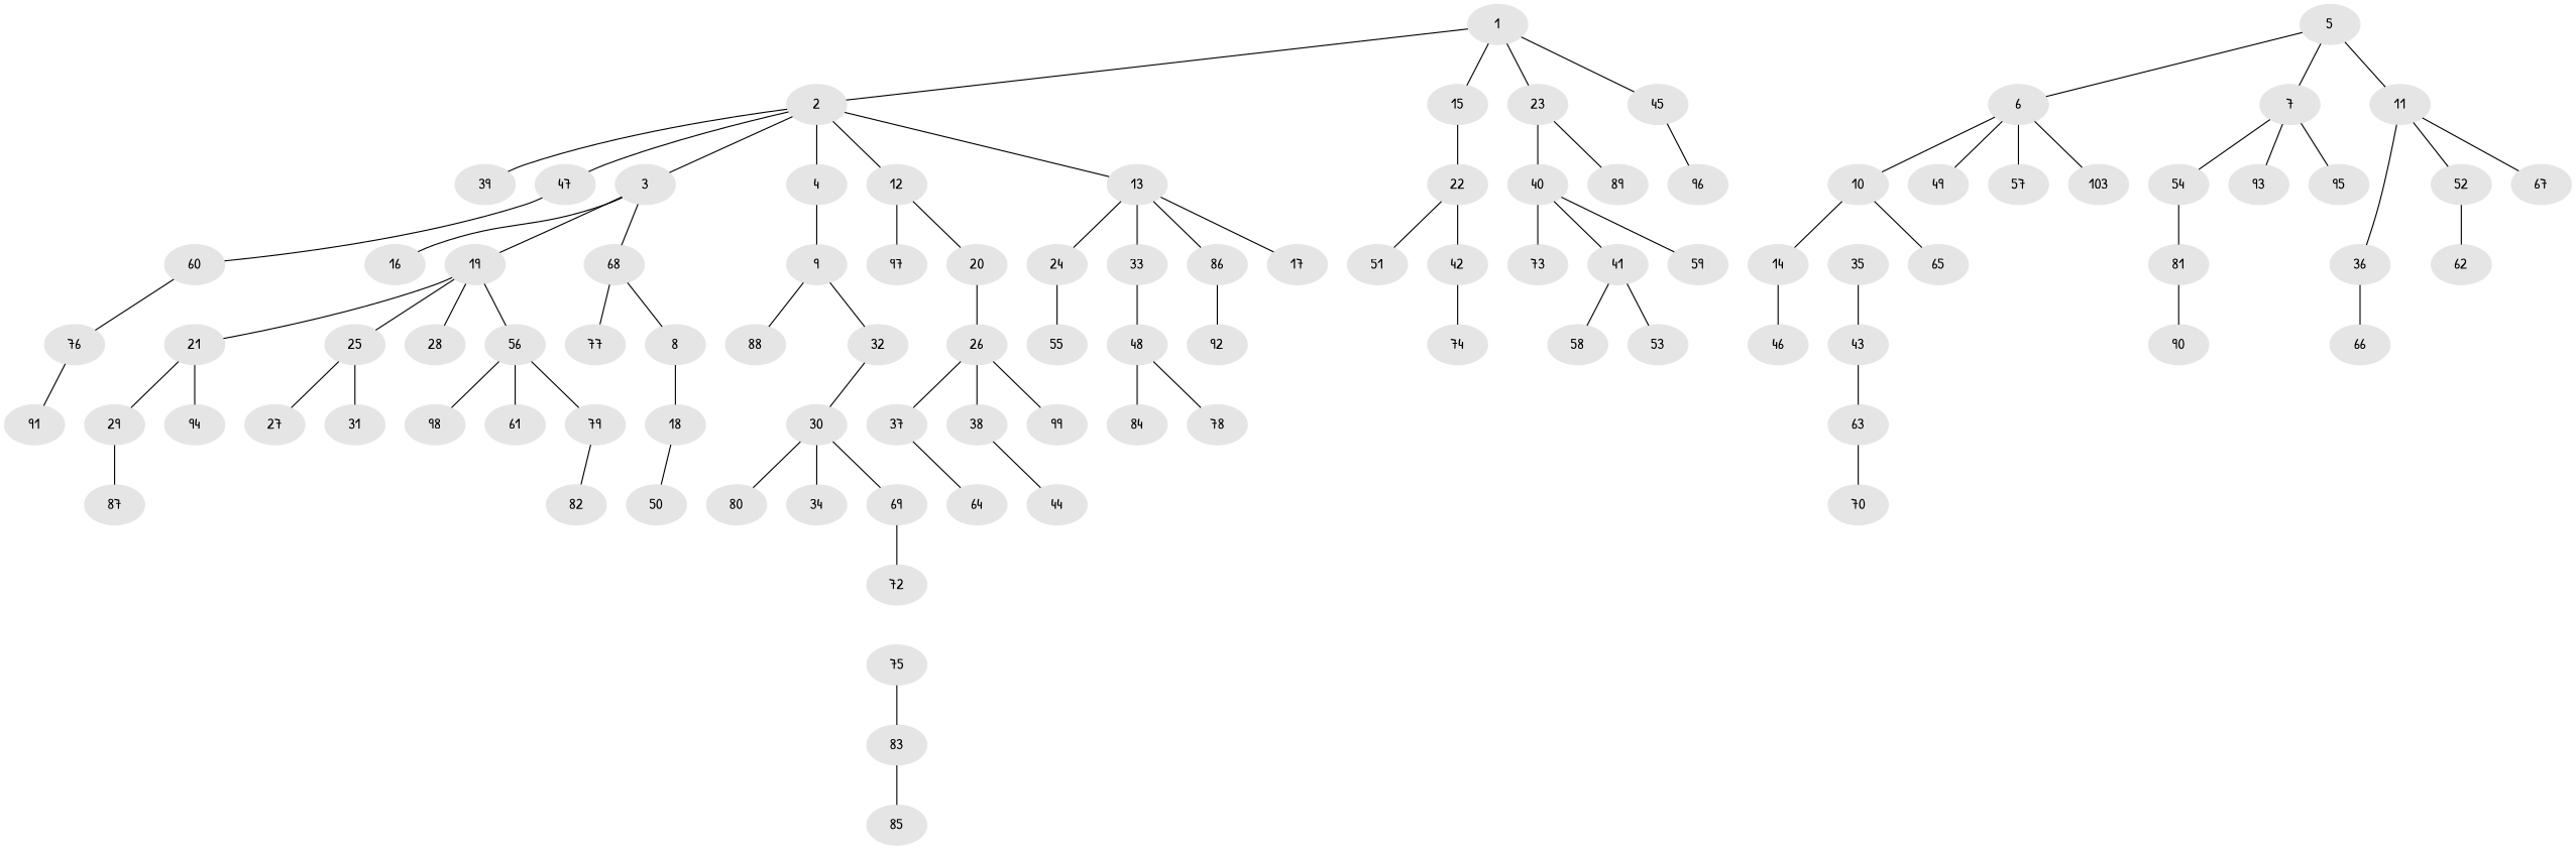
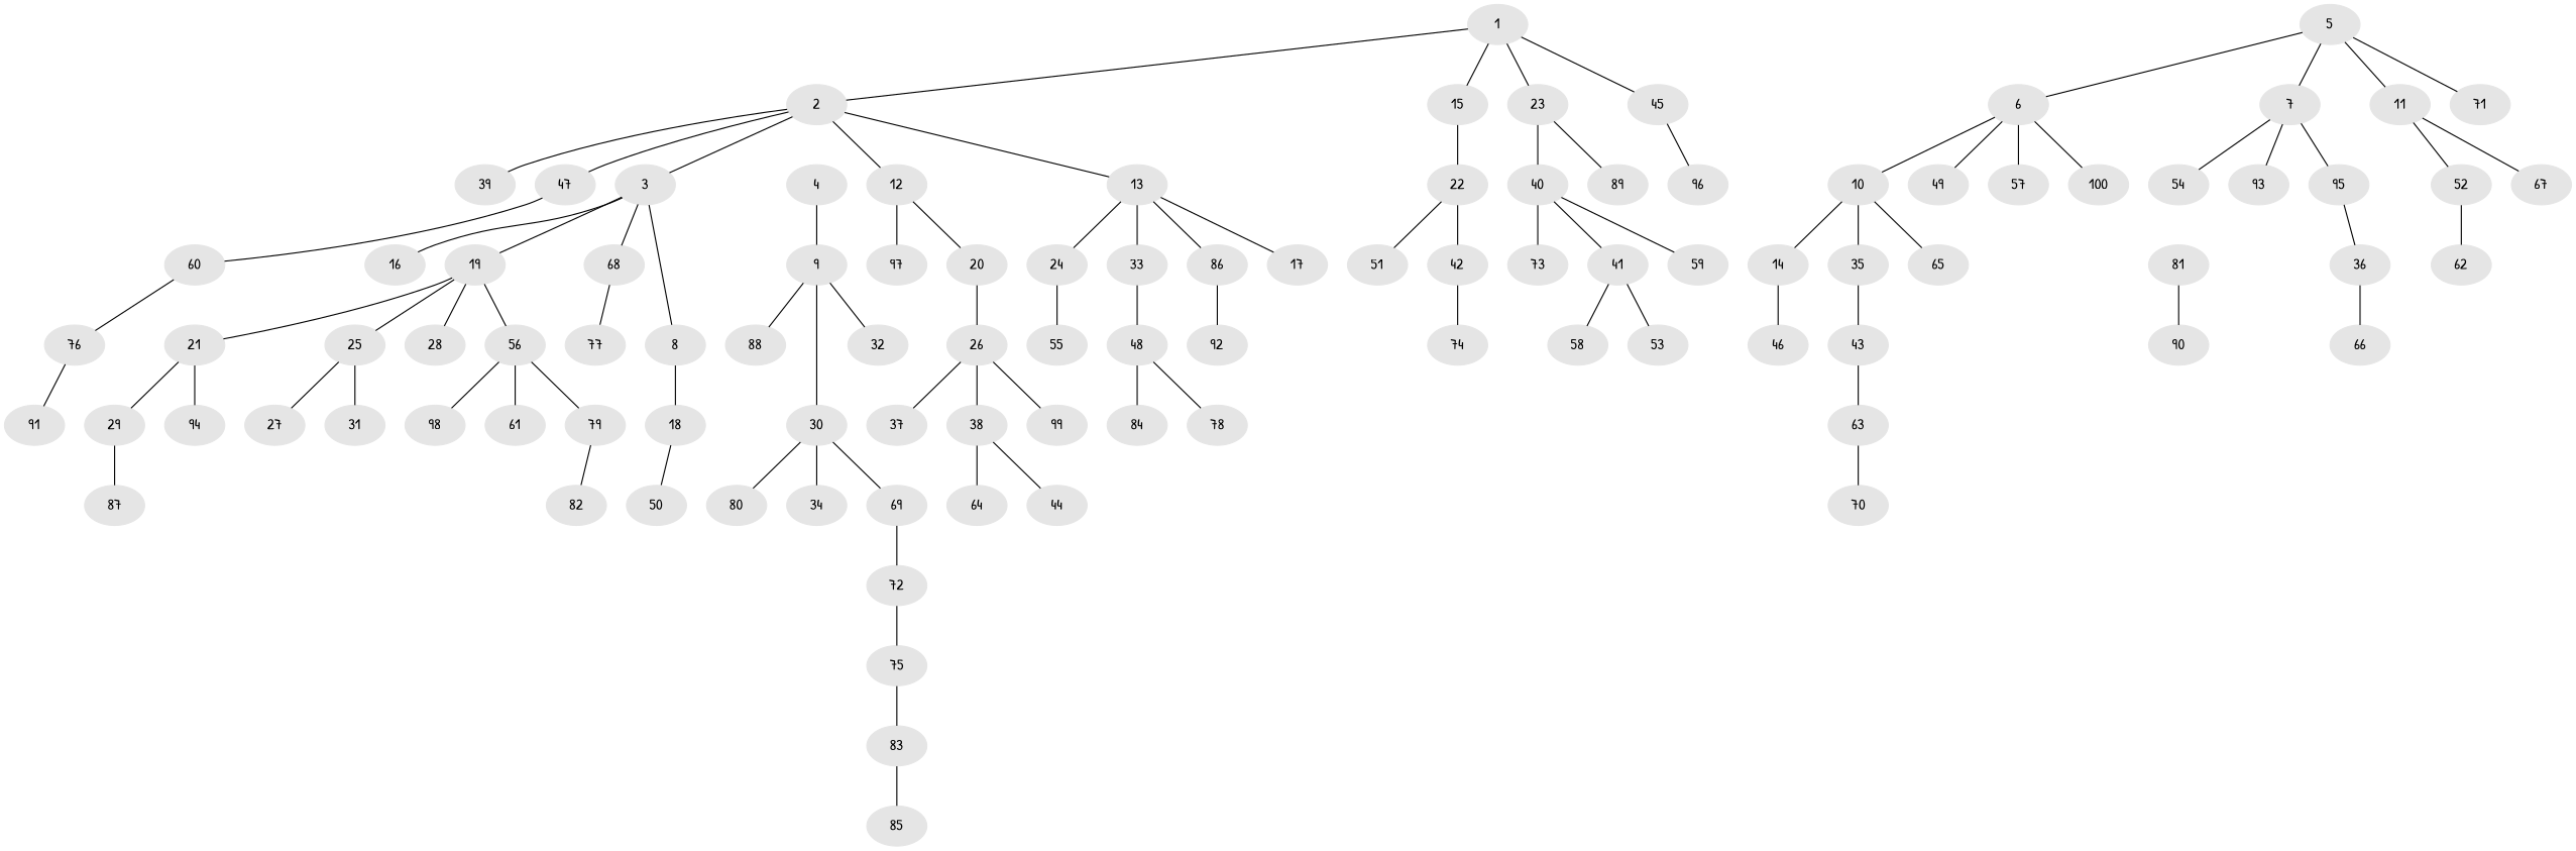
  graph {
    fontname="Patrick Hand"
    node [color=gray90 fontname="Patrick Hand" style=filled]
    edge [fontname="Patrick Hand"]
    1
    2
    15
    23
    45
    3
    4
    12
    13
    39
    47
    22
    40
    89
    96
    8
    16
    19
    68
    9
    20
    97
    17
    24
    33
    86
    60
    18
    21
    25
    28
    56
    77
    5
    6
    7
    11
+   71
    30
    32
    88
    10
    49
    57
-   100 [label=103]
+   100
    54
    93
    95
    36
    52
    67
    14
    35
    65
    81
    50
    34
    69
    80
    46
    43
    66
    62
    26
    55
    48
    92
    42
    51
    29
    94
    27
    31
    61
    79
    98
    37
    38
    99
    87
    74
    41
    59
    73
    64
    44
    72
    78
    84
    63
    53
    58
    70
    76
    90
    82
    91
    75
    83
    85
    1 -- 2
    1 -- 15
    1 -- 23
    1 -- 45
    2 -- 3
-   2 -- 4
    2 -- 12
    2 -- 13
    2 -- 39
    2 -- 47
    15 -- 22
    23 -- 40
    23 -- 89
    45 -- 96
-   68 -- 8
+   3 -- 8
    3 -- 16
    3 -- 19
    3 -- 68
    4 -- 9
    12 -- 20
    12 -- 97
    13 -- 17
    13 -- 24
    13 -- 33
    13 -- 86
    47 -- 60
    22 -- 42
    22 -- 51
    40 -- 41
    40 -- 59
    40 -- 73
    8 -- 18
    19 -- 21
    19 -- 25
    19 -- 28
    19 -- 56
    68 -- 77
-   32 -- 30
+   9 -- 30
    9 -- 32
    9 -- 88
    20 -- 26
    24 -- 55
    33 -- 48
    86 -- 92
    60 -- 76
    18 -- 50
    21 -- 29
    21 -- 94
    25 -- 27
    25 -- 31
    56 -- 61
    56 -- 79
    56 -- 98
    5 -- 6
    5 -- 7
    5 -- 11
+   5 -- 71
    6 -- 10
    6 -- 49
    6 -- 57
    6 -- 100
    7 -- 54
    7 -- 93
    7 -- 95
-   11 -- 36
+   95 -- 36
    11 -- 52
    11 -- 67
    30 -- 34
    30 -- 69
    30 -- 80
    10 -- 14
+   10 -- 35
    10 -- 65
-   54 -- 81
    36 -- 66
    52 -- 62
    14 -- 46
    35 -- 43
    81 -- 90
    69 -- 72
    43 -- 63
    26 -- 37
    26 -- 38
    26 -- 99
    48 -- 78
    48 -- 84
    42 -- 74
    29 -- 87
    79 -- 82
-   37 -- 64
+   38 -- 64
    38 -- 44
    41 -- 53
    41 -- 58
+   72 -- 75
    63 -- 70
    76 -- 91
    75 -- 83
    83 -- 85
  }
